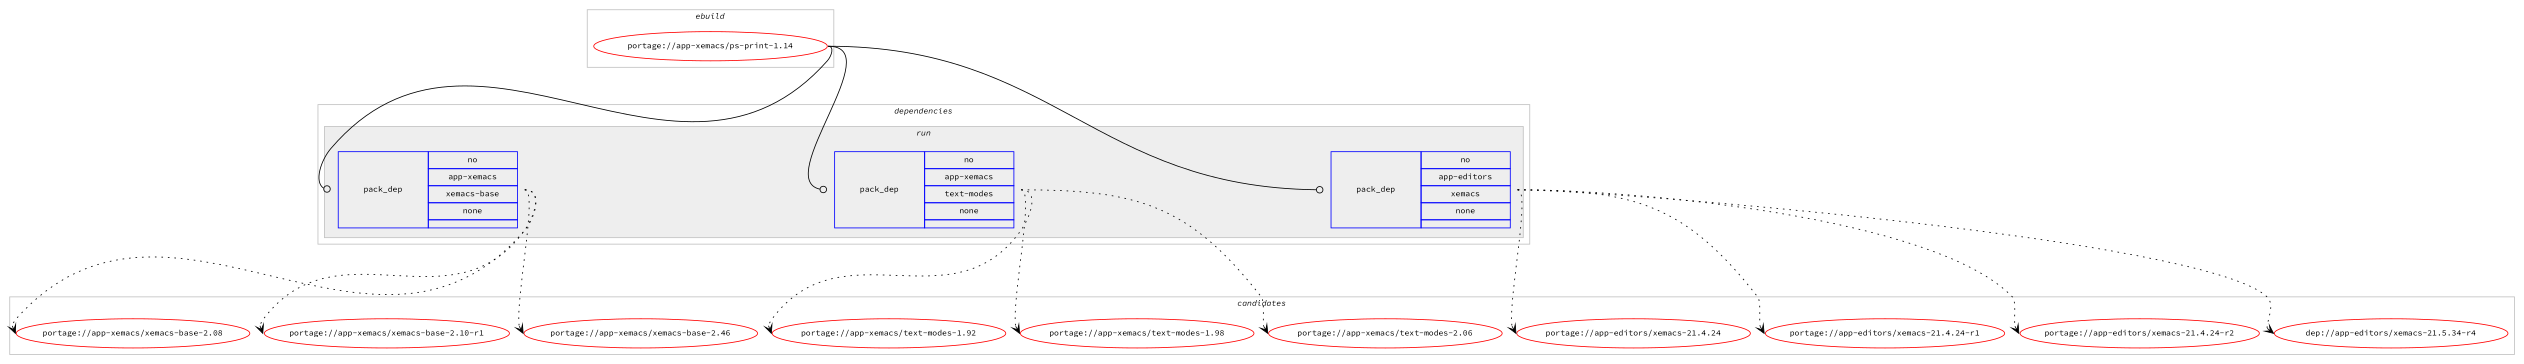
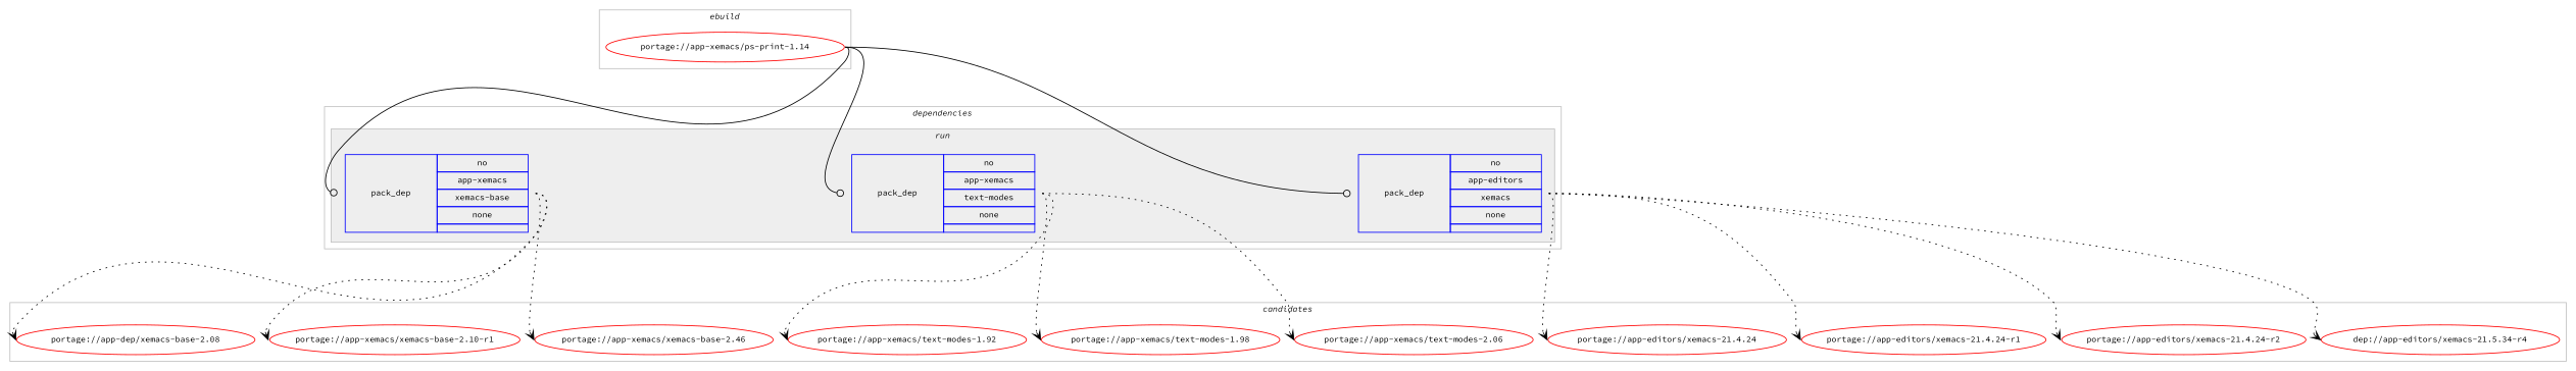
  digraph {
    compound=true
    concentrate=true
    fontname="Source Code Pro"
    fontsize=10
    newrank=true
    rankdir=TB
    ranksep=1.5
    node [color=red fontname="Source Code Pro" fontsize=10]
    edge [arrowhead=vee fontname="Source Code Pro" headport=w style=dotted tailport=e weight=100]
    n1 [label="portage://app-xemacs/ps-print-1.14" width=4]
    n2 [color=blue label=<<TABLE BORDER="0" CELLBORDER="1" CELLSPACING="0" CELLPADDING="4" WIDTH="220"><TR><TD ROWSPAN="6" CELLPADDING="30">pack_dep</TD></TR><TR><TD WIDTH="110">no</TD></TR><TR><TD>app-editors</TD></TR><TR><TD>xemacs</TD></TR><TR><TD>none</TD></TR><TR><TD></TD></TR></TABLE>> shape=none]
    n3 [color=blue label=<<TABLE BORDER="0" CELLBORDER="1" CELLSPACING="0" CELLPADDING="4" WIDTH="220"><TR><TD ROWSPAN="6" CELLPADDING="30">pack_dep</TD></TR><TR><TD WIDTH="110">no</TD></TR><TR><TD>app-xemacs</TD></TR><TR><TD>text-modes</TD></TR><TR><TD>none</TD></TR><TR><TD></TD></TR></TABLE>> shape=none]
    n4 [color=blue label=<<TABLE BORDER="0" CELLBORDER="1" CELLSPACING="0" CELLPADDING="4" WIDTH="220"><TR><TD ROWSPAN="6" CELLPADDING="30">pack_dep</TD></TR><TR><TD WIDTH="110">no</TD></TR><TR><TD>app-xemacs</TD></TR><TR><TD>xemacs-base</TD></TR><TR><TD>none</TD></TR><TR><TD></TD></TR></TABLE>> shape=none]
    n5 [label="dep://app-editors/xemacs-21.5.34-r4" width=4]
    n6 [label="portage://app-editors/xemacs-21.4.24-r2" width=4]
    n7 [label="portage://app-editors/xemacs-21.4.24-r1" width=4]
    n8 [label="portage://app-editors/xemacs-21.4.24" width=4]
    n9 [label="portage://app-xemacs/text-modes-2.06" width=4]
    n10 [label="portage://app-xemacs/text-modes-1.98" width=4]
    n11 [label="portage://app-xemacs/text-modes-1.92" width=4]
    n12 [label="portage://app-xemacs/xemacs-base-2.46" width=4]
    n13 [label="portage://app-xemacs/xemacs-base-2.10-r1" width=4]
-   n14 [label="portage://app-xemacs/xemacs-base-2.08" width=4]
+   n14 [label="portage://app-dep/xemacs-base-2.08" width=4]
    subgraph cluster_1 {
      color=gray
      label=<<i>ebuild</i>>
      rank=same
      n1
    }
    subgraph cluster_2 {
      color=gray
      label=<<i>dependencies</i>>
      subgraph cluster_3 {
        color=gray
        fillcolor="#eeeeee"
        label=<<i>compile</i>>
        style=filled
      }
      subgraph cluster_4 {
        color=gray
        fillcolor="#eeeeee"
        label=<<i>compile and run</i>>
        style=filled
      }
      subgraph cluster_5 {
        color=gray
        fillcolor="#eeeeee"
        label=<<i>run</i>>
        style=filled
        subgraph sub_6 {
          color=gray
          fillcolor="#eeeeee"
          label=<<i>run</i>>
          style=filled
          n2
        }
        subgraph sub_7 {
          color=gray
          fillcolor="#eeeeee"
          label=<<i>run</i>>
          style=filled
          n3
        }
        subgraph sub_8 {
          color=gray
          fillcolor="#eeeeee"
          label=<<i>run</i>>
          style=filled
          n4
        }
      }
    }
    subgraph cluster_9 {
      color=gray
      label=<<i>candidates</i>>
      rank=same
      subgraph sub_10 {
        color=black
        label=<<i>candidates</i>>
        nodesep=1
        rank=same
        n5
        n6
        n7
        n8
      }
      subgraph sub_11 {
        color=black
        label=<<i>candidates</i>>
        nodesep=1
        rank=same
        n9
        n10
        n11
      }
      subgraph sub_12 {
        color=black
        label=<<i>candidates</i>>
        nodesep=1
        rank=same
        n12
        n13
        n14
      }
    }
    n1 -> n2 [arrowhead=odot style=solid weight=20]
    n1 -> n3 [arrowhead=odot style=solid weight=20]
    n1 -> n4 [arrowhead=odot style=solid weight=20]
    n2 -> n5
    n2 -> n6
    n2 -> n7
    n2 -> n8
    n3 -> n9
    n3 -> n10
    n3 -> n11
    n4 -> n12
    n4 -> n13
    n4 -> n14
  }
